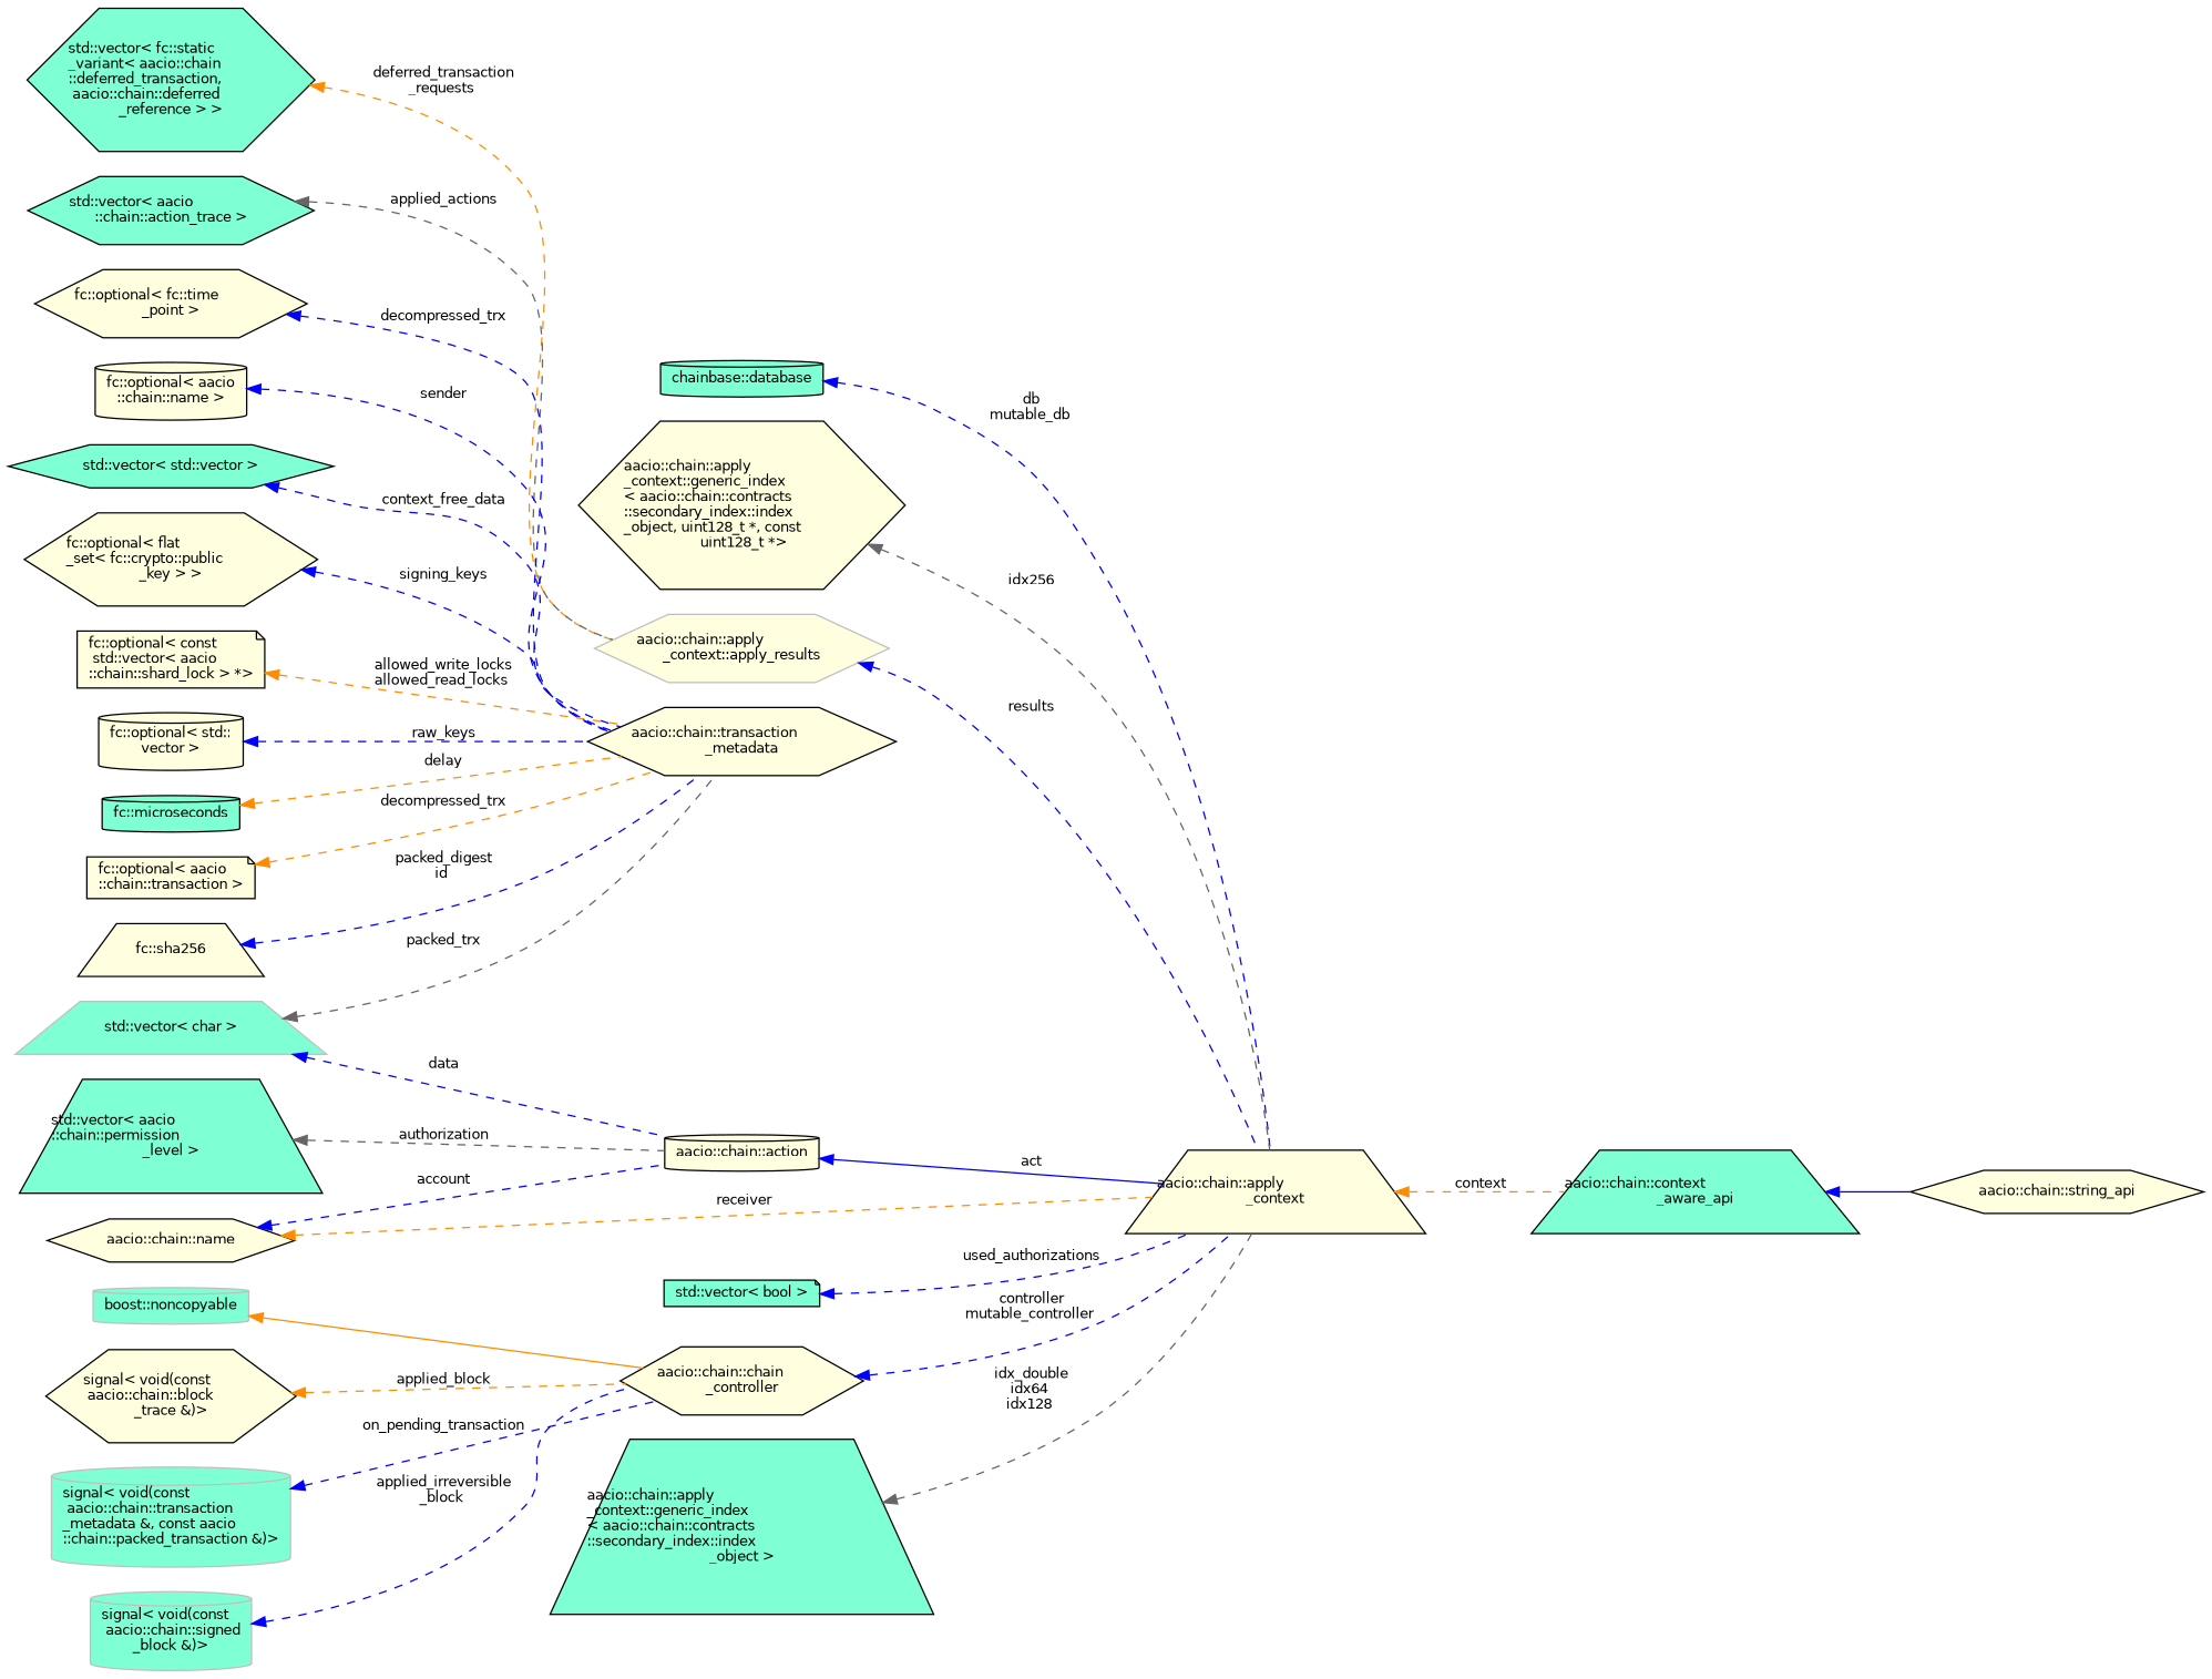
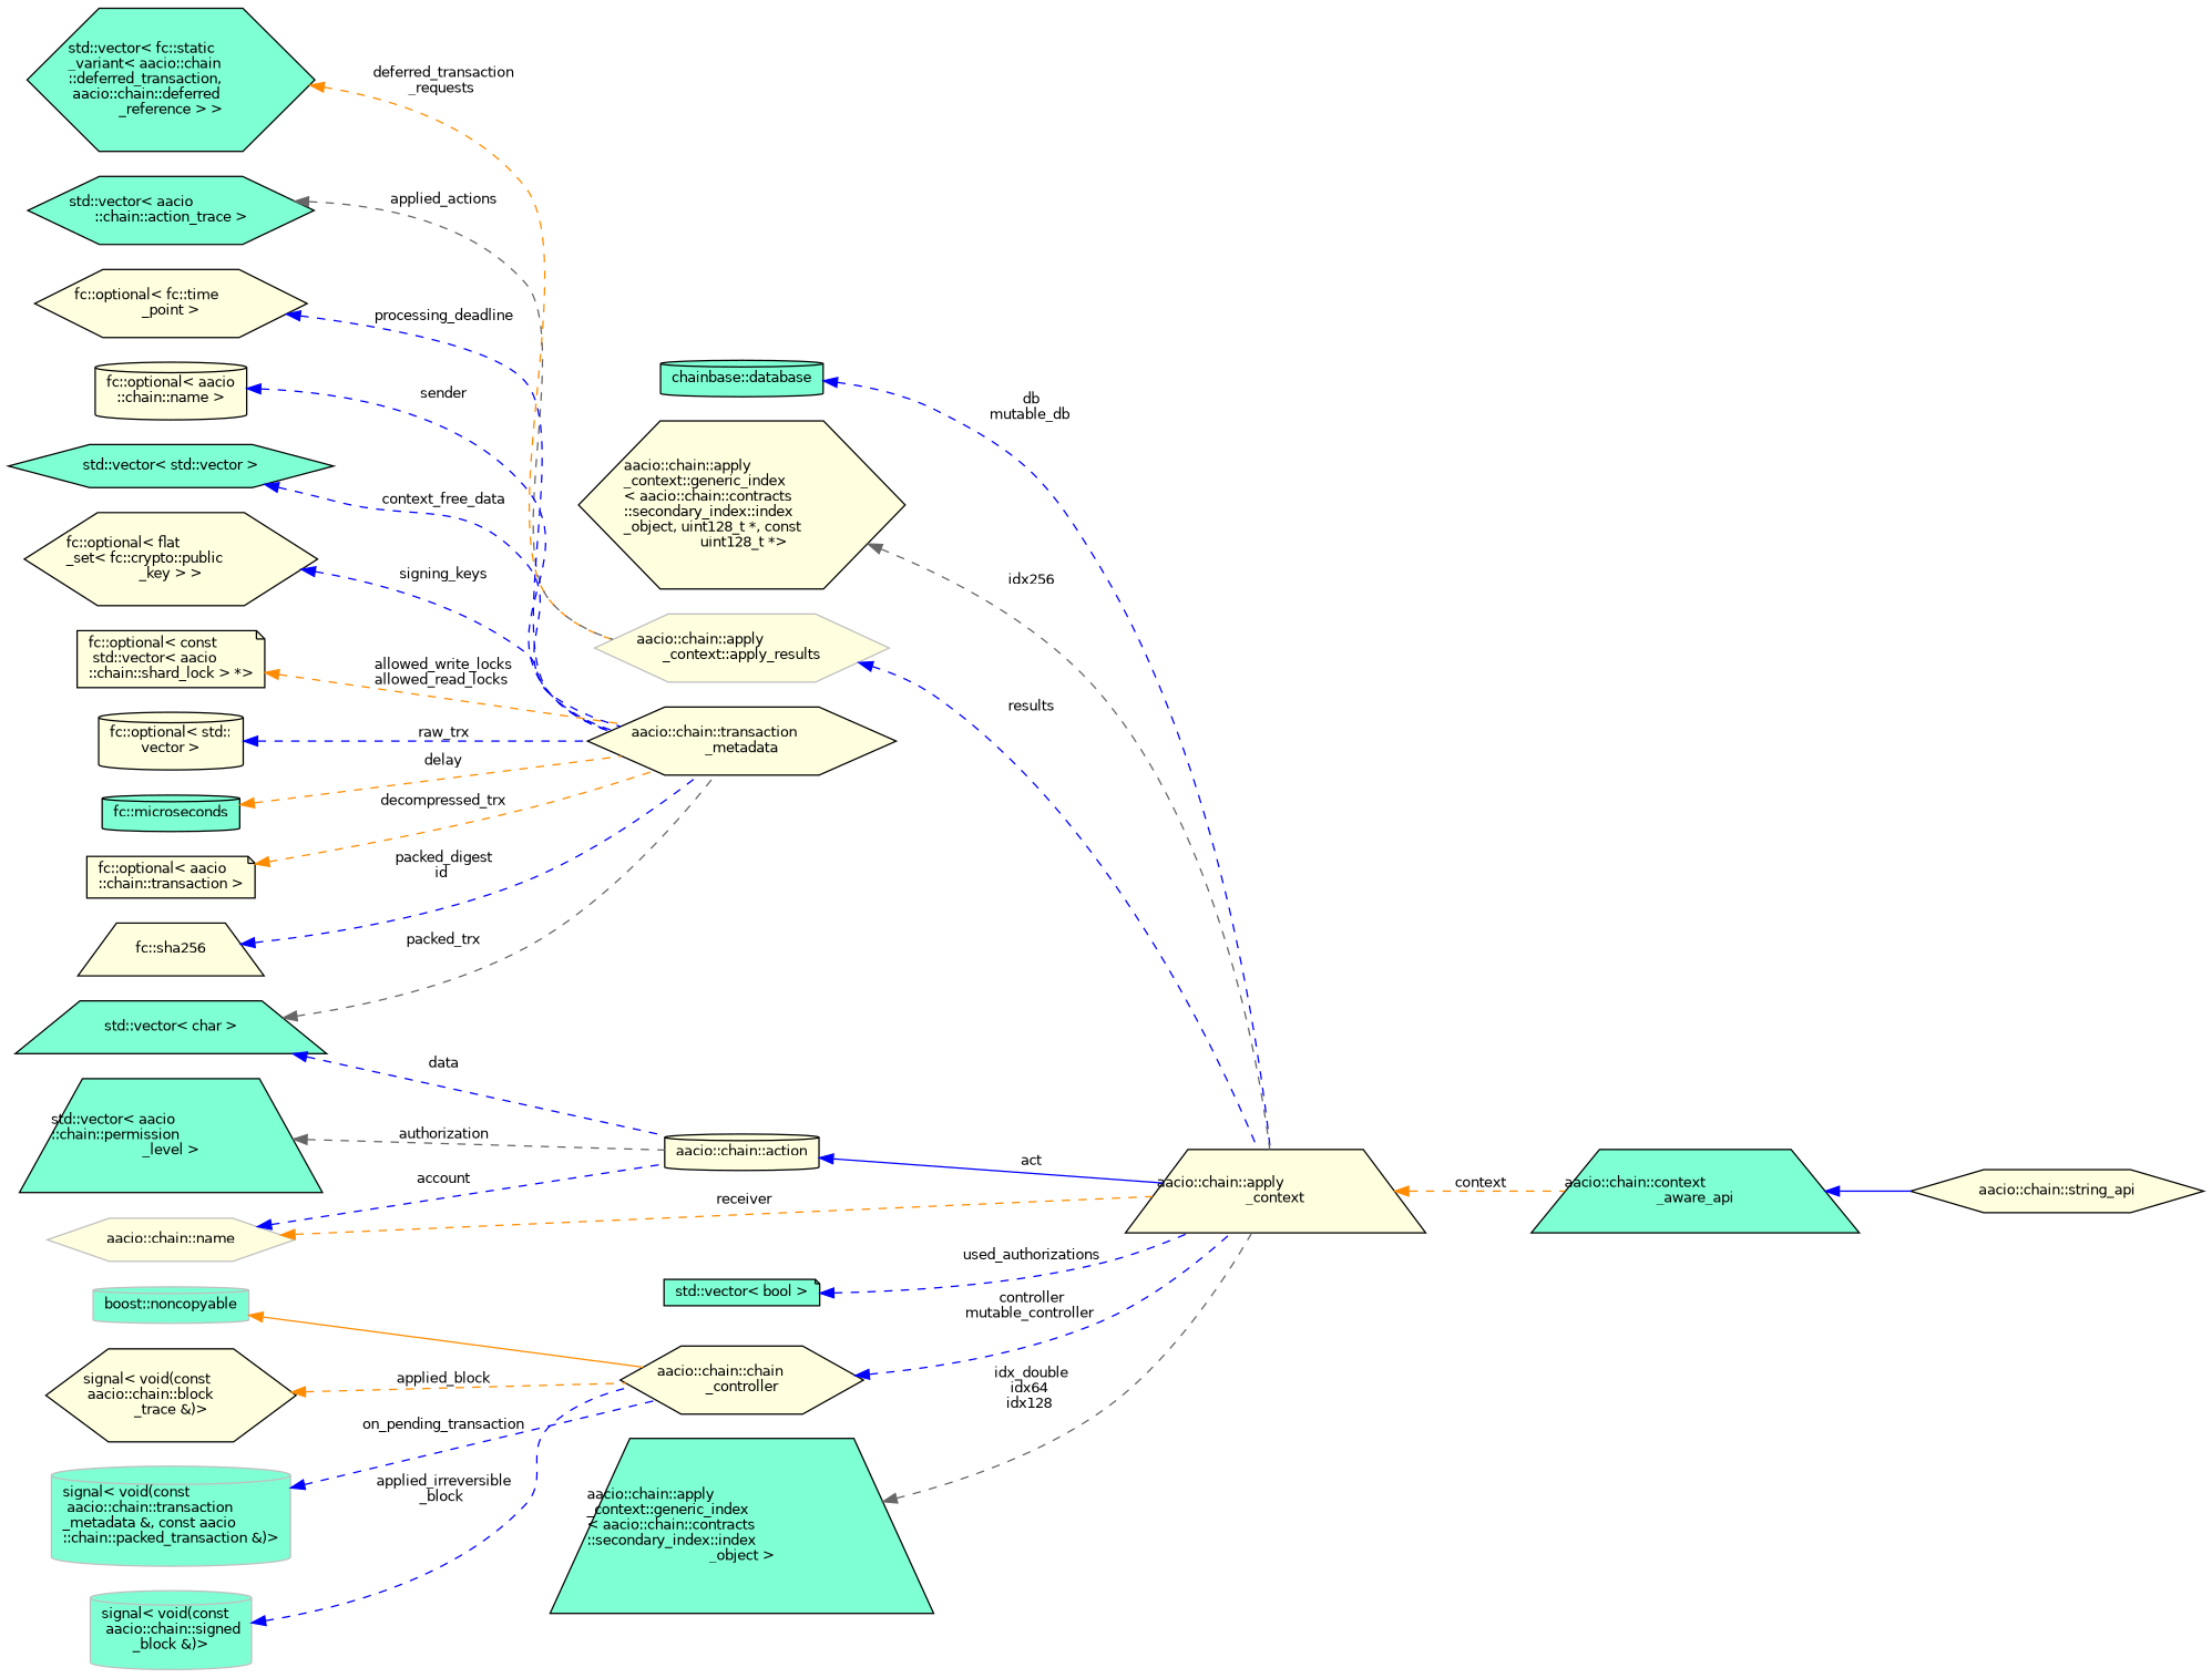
  digraph {
    rankdir=LR
    node [color=black fillcolor=lightyellow fontname=Helvetica fontsize=10 shape=hexagon style=filled]
    edge [color=blue dir=back fontname=Helvetica fontsize=10 labelfontname=Helvetica labelfontsize=10 style=dashed]
    n1 [fontcolor=black height=0.2 label="aacio::chain::string_api" width=0.4]
    n2 [fillcolor=aquamarine height=0.2 label="aacio::chain::context\l_aware_api" shape=trapezium width=0.4]
    n3 [height=0.2 label="aacio::chain::apply\l_context" shape=trapezium width=0.4]
    n4 [fillcolor=aquamarine height=0.2 label="chainbase::database" shape=cylinder width=0.4]
    n5 [height=0.2 label="aacio::chain::apply\l_context::generic_index\l\< aacio::chain::contracts\l::secondary_index::index\l_object, uint128_t *, const\l uint128_t *\>" width=0.4]
    n6 [color=grey75 height=0.2 label="aacio::chain::apply\l_context::apply_results" width=0.4]
    n7 [fillcolor=aquamarine height=0.2 label="std::vector\< fc::static\l_variant\< aacio::chain\l::deferred_transaction,\l aacio::chain::deferred\l_reference \> \>" width=0.4]
    n8 [fillcolor=aquamarine height=0.2 label="std::vector\< aacio\l::chain::action_trace \>" width=0.4]
    n9 [height=0.2 label="aacio::chain::action" shape=cylinder width=0.4]
-   n10 [color=grey75 fillcolor=aquamarine height=0.2 label="std::vector\< char \>" shape=trapezium width=0.4]
+   n10 [fillcolor=aquamarine height=0.2 label="std::vector\< char \>" shape=trapezium width=0.4]
    n11 [height=0.2 label="aacio::chain::transaction\l_metadata" width=0.4]
    n12 [fillcolor=aquamarine height=0.2 label="std::vector\< aacio\l::chain::permission\l_level \>" shape=trapezium width=0.4]
-   n13 [height=0.2 label="aacio::chain::name" width=0.4]
+   n13 [color=grey75 height=0.2 label="aacio::chain::name" width=0.4]
    n14 [height=0.2 label="fc::optional\< fc::time\l_point \>" width=0.4]
    n15 [height=0.2 label="fc::optional\< aacio\l::chain::name \>" shape=cylinder width=0.4]
    n16 [fillcolor=aquamarine height=0.2 label="std::vector\< std::vector \>" width=0.4]
    n17 [height=0.2 label="fc::optional\< flat\l_set\< fc::crypto::public\l_key \> \>" width=0.4]
    n18 [height=0.2 label="fc::optional\< const\l std::vector\< aacio\l::chain::shard_lock \> *\>" shape=note width=0.4]
    n19 [height=0.2 label="fc::optional\< std::\lvector \>" shape=cylinder width=0.4]
    n20 [fillcolor=aquamarine height=0.2 label="fc::microseconds" shape=cylinder width=0.4]
    n21 [height=0.2 label="fc::optional\< aacio\l::chain::transaction \>" shape=note width=0.4]
    n22 [height=0.2 label="fc::sha256" shape=trapezium width=0.4]
    n23 [fillcolor=aquamarine height=0.2 label="std::vector\< bool \>" shape=note width=0.4]
    n24 [height=0.2 label="aacio::chain::chain\l_controller" width=0.4]
    n25 [color=grey75 fillcolor=aquamarine height=0.2 label="boost::noncopyable" shape=cylinder width=0.4]
    n26 [height=0.2 label="signal\< void(const\l aacio::chain::block\l_trace &)\>" width=0.4]
    n27 [color=grey75 fillcolor=aquamarine height=0.2 label="signal\< void(const\l aacio::chain::transaction\l_metadata &, const aacio\l::chain::packed_transaction &)\>" shape=cylinder width=0.4]
    n28 [color=grey75 fillcolor=aquamarine height=0.2 label="signal\< void(const\l aacio::chain::signed\l_block &)\>" shape=cylinder width=0.4]
    n29 [fillcolor=aquamarine height=0.2 label="aacio::chain::apply\l_context::generic_index\l\< aacio::chain::contracts\l::secondary_index::index\l_object \>" shape=trapezium width=0.4]
    n2 -> n1 [style=solid]
    n3 -> n2 [color=darkorange label=" context"]
    n4 -> n3 [label=" db\nmutable_db"]
    n5 -> n3 [color=gray40 label=" idx256"]
    n6 -> n3 [label=" results"]
    n7 -> n6 [color=darkorange label=" deferred_transaction\l_requests"]
    n8 -> n6 [color=gray40 label=" applied_actions"]
    n9 -> n3 [label=" act" style=solid]
    n10 -> n9 [label=" data"]
    n10 -> n11 [color=gray40 label=" packed_trx"]
    n12 -> n9 [color=gray40 label=" authorization"]
    n13 -> n3 [color=darkorange label=" receiver"]
    n13 -> n9 [label=" account"]
-   n14 -> n11 [label=" decompressed_trx"]
+   n14 -> n11 [label=" processing_deadline"]
    n15 -> n11 [label=" sender"]
    n16 -> n11 [label=" context_free_data"]
    n17 -> n11 [label=" signing_keys"]
    n18 -> n11 [color=darkorange label=" allowed_write_locks\nallowed_read_locks"]
-   n19 -> n11 [label=" raw_keys"]
+   n19 -> n11 [label=" raw_trx"]
    n20 -> n11 [color=darkorange label=" delay"]
    n21 -> n11 [color=darkorange label=" decompressed_trx"]
    n22 -> n11 [label=" packed_digest\nid"]
    n23 -> n3 [label=" used_authorizations"]
    n24 -> n3 [label=" controller\nmutable_controller"]
    n25 -> n24 [color=darkorange style=solid]
    n26 -> n24 [color=darkorange label=" applied_block"]
    n27 -> n24 [label=" on_pending_transaction"]
    n28 -> n24 [label=" applied_irreversible\l_block"]
    n29 -> n3 [color=gray40 label=" idx_double\nidx64\nidx128"]
  }
